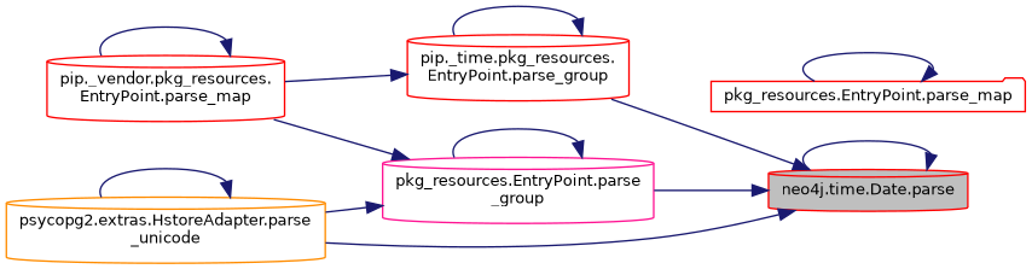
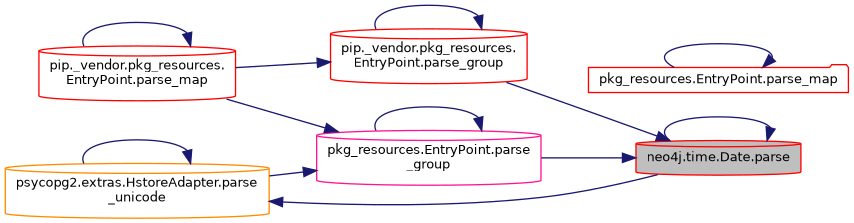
  digraph {
    rankdir=RL
    node [color=red fillcolor=white fontname=Helvetica fontsize=10 shape=cylinder style=filled]
    edge [color=midnightblue dir=back fontname=Helvetica fontsize=10 labelfontname=Helvetica labelfontsize=10 style=solid]
    n1 [fillcolor=grey75 fontcolor=black height=0.2 label="neo4j.time.Date.parse" width=0.4]
-   n2 [height=0.2 label="pip._time.pkg_resources.\lEntryPoint.parse_group" width=0.4]
+   n2 [height=0.2 label="pip._vendor.pkg_resources.\lEntryPoint.parse_group" width=0.4]
    n3 [color=deeppink height=0.2 label="pkg_resources.EntryPoint.parse\l_group" width=0.4]
    n4 [color=darkorange height=0.2 label="psycopg2.extras.HstoreAdapter.parse\l_unicode" width=0.4]
    n5 [height=0.2 label="pip._vendor.pkg_resources.\lEntryPoint.parse_map" width=0.4]
    n6 [height=0.2 label="pkg_resources.EntryPoint.parse_map" shape=folder width=0.4]
    n1 -> n1
    n1 -> n2
    n1 -> n3
-   n1 -> n4
+   n4 -> n1
    n2 -> n2
    n2 -> n5
    n3 -> n3
    n3 -> n4
    n3 -> n5
    n4 -> n4
    n5 -> n5
    n6 -> n6
  }
